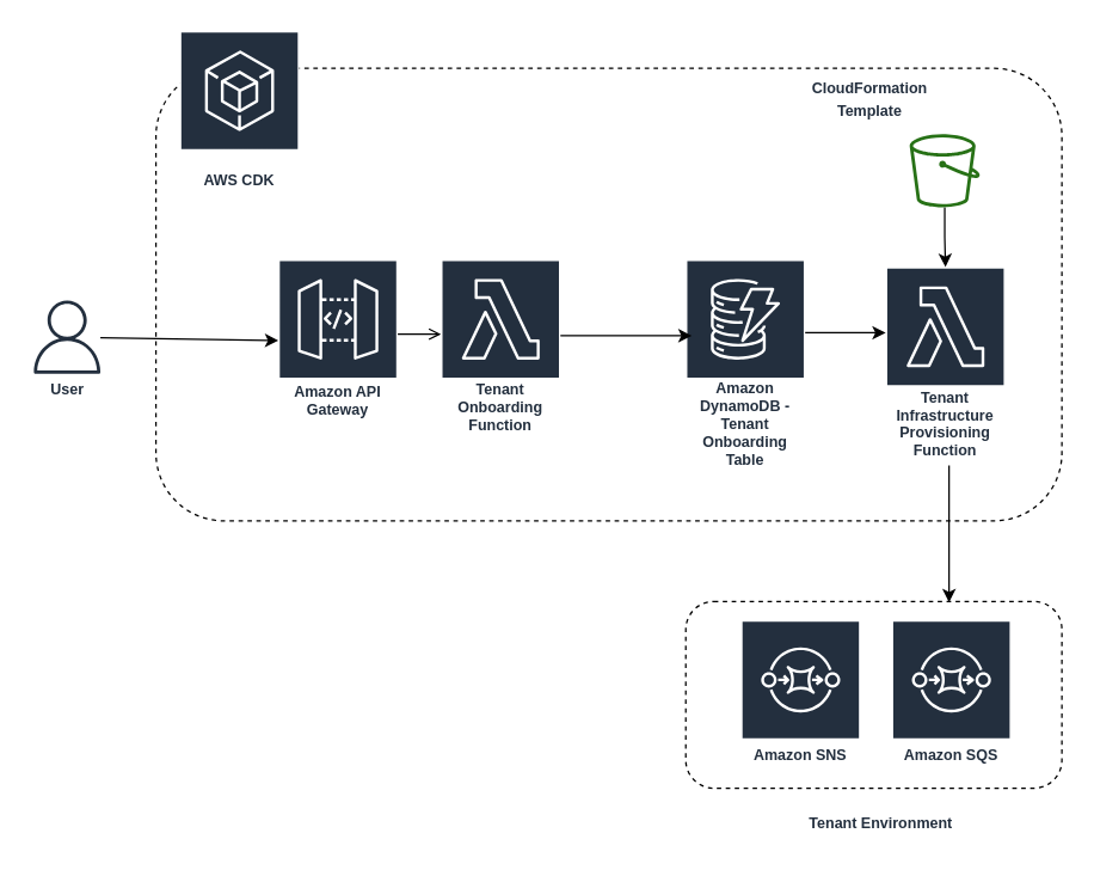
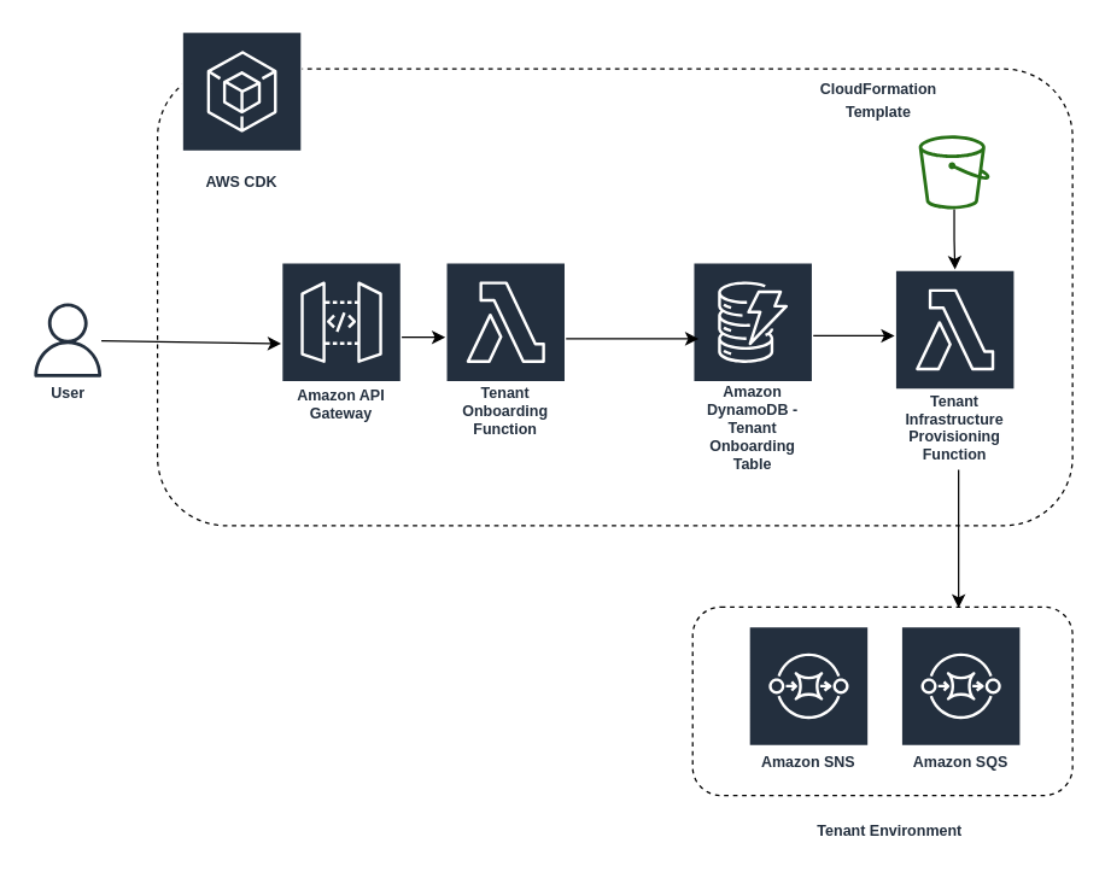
  <mxCell id="0" />
  <mxCell id="1" parent="0" />
  <mxCell id="2" value="" style="rounded=1;whiteSpace=wrap;html=1;fillColor=none;dashed=1;" parent="1" vertex="1"><mxGeometry x="104" y="45" width="607" height="303" as="geometry" /></mxCell>
  <mxCell id="3" value="AWS CDK" style="outlineConnect=0;fontColor=#232F3E;gradientColor=none;strokeColor=#ffffff;fillColor=#232F3E;dashed=0;verticalLabelPosition=middle;verticalAlign=bottom;align=center;html=1;whiteSpace=wrap;fontSize=10;fontStyle=1;spacing=3;shape=mxgraph.aws4.productIcon;prIcon=mxgraph.aws4.tools_and_sdks;" parent="1" vertex="1"><mxGeometry x="120" y="20" width="80" height="110" as="geometry" /></mxCell>
  <mxCell id="4" value="" style="outlineConnect=0;fontColor=#232F3E;gradientColor=none;fillColor=#232F3E;strokeColor=none;dashed=0;verticalLabelPosition=bottom;verticalAlign=top;align=center;html=1;fontSize=12;fontStyle=0;aspect=fixed;pointerEvents=1;shape=mxgraph.aws4.user;" parent="1" vertex="1"><mxGeometry x="20" y="200.5" width="49" height="49" as="geometry" /></mxCell>
  <mxCell id="5" value="&lt;span style=&quot;color: rgb(35 , 47 , 62) ; font-size: 10px ; font-weight: 700&quot;&gt;User&lt;/span&gt;" style="text;html=1;strokeColor=none;fillColor=none;align=center;verticalAlign=middle;whiteSpace=wrap;rounded=0;dashed=1;" parent="1" vertex="1"><mxGeometry x="24.5" y="249.5" width="40" height="20" as="geometry" /></mxCell>
  <mxCell id="6" value="" style="endArrow=classic;html=1;" parent="1" source="4" target="8" edge="1"><mxGeometry width="50" height="50" relative="1" as="geometry"><mxPoint x="180" y="260" as="sourcePoint" /><mxPoint x="150" y="210" as="targetPoint" /><Array as="points" /></mxGeometry></mxCell>
- <mxCell id="7" style="edgeStyle=orthogonalEdgeStyle;rounded=0;orthogonalLoop=1;jettySize=auto;html=1;endArrow=open;" parent="1" source="8" target="9" edge="1"><mxGeometry relative="1" as="geometry"><Array as="points"><mxPoint x="279" y="223" /><mxPoint x="279" y="223" /></Array></mxGeometry></mxCell>
+ <mxCell id="7" style="edgeStyle=orthogonalEdgeStyle;rounded=0;orthogonalLoop=1;jettySize=auto;html=1;" parent="1" source="8" target="9" edge="1"><mxGeometry relative="1" as="geometry"><Array as="points"><mxPoint x="279" y="223" /><mxPoint x="279" y="223" /></Array></mxGeometry></mxCell>
  <mxCell id="8" value="Amazon API Gateway" style="outlineConnect=0;fontColor=#232F3E;gradientColor=none;strokeColor=#ffffff;fillColor=#232F3E;dashed=0;verticalLabelPosition=middle;verticalAlign=bottom;align=center;html=1;whiteSpace=wrap;fontSize=10;fontStyle=1;spacing=3;shape=mxgraph.aws4.productIcon;prIcon=mxgraph.aws4.api_gateway;" parent="1" vertex="1"><mxGeometry x="186" y="173" width="80" height="110" as="geometry" /></mxCell>
  <mxCell id="9" value="Tenant Onboarding Function" style="outlineConnect=0;fontColor=#232F3E;gradientColor=none;strokeColor=#ffffff;fillColor=#232F3E;dashed=0;verticalLabelPosition=middle;verticalAlign=bottom;align=center;html=1;whiteSpace=wrap;fontSize=10;fontStyle=1;spacing=3;shape=mxgraph.aws4.productIcon;prIcon=mxgraph.aws4.lambda;" parent="1" vertex="1"><mxGeometry x="295" y="173" width="80" height="121" as="geometry" /></mxCell>
  <mxCell id="10" value="Amazon DynamoDB - Tenant Onboarding Table" style="outlineConnect=0;fontColor=#232F3E;gradientColor=none;strokeColor=#ffffff;fillColor=#232F3E;dashed=0;verticalLabelPosition=middle;verticalAlign=bottom;align=center;html=1;whiteSpace=wrap;fontSize=10;fontStyle=1;spacing=3;shape=mxgraph.aws4.productIcon;prIcon=mxgraph.aws4.dynamodb;" parent="1" vertex="1"><mxGeometry x="459" y="173" width="80" height="144" as="geometry" /></mxCell>
  <mxCell id="11" style="edgeStyle=orthogonalEdgeStyle;rounded=0;orthogonalLoop=1;jettySize=auto;html=1;exitX=1;exitY=0.421;exitDx=0;exitDy=0;exitPerimeter=0;" parent="1" source="9" edge="1"><mxGeometry relative="1" as="geometry"><mxPoint x="409" y="224" as="sourcePoint" /><mxPoint x="463" y="224" as="targetPoint" /><Array as="points" /></mxGeometry></mxCell>
  <mxCell id="12" value="Tenant Infrastructure Provisioning Function" style="outlineConnect=0;fontColor=#232F3E;gradientColor=none;strokeColor=#ffffff;fillColor=#232F3E;dashed=0;verticalLabelPosition=middle;verticalAlign=bottom;align=center;html=1;whiteSpace=wrap;fontSize=10;fontStyle=1;spacing=3;shape=mxgraph.aws4.productIcon;prIcon=mxgraph.aws4.lambda;" parent="1" vertex="1"><mxGeometry x="593" y="178" width="80" height="133" as="geometry" /></mxCell>
  <mxCell id="13" style="edgeStyle=orthogonalEdgeStyle;rounded=0;orthogonalLoop=1;jettySize=auto;html=1;" parent="1" edge="1"><mxGeometry relative="1" as="geometry"><mxPoint x="539" y="222" as="sourcePoint" /><mxPoint x="593" y="222" as="targetPoint" /><Array as="points"><mxPoint x="552" y="222" /><mxPoint x="552" y="222" /></Array></mxGeometry></mxCell>
  <mxCell id="14" style="edgeStyle=orthogonalEdgeStyle;rounded=0;orthogonalLoop=1;jettySize=auto;html=1;" parent="1" source="15" target="12" edge="1"><mxGeometry relative="1" as="geometry" /></mxCell>
  <mxCell id="15" value="" style="outlineConnect=0;fontColor=#232F3E;gradientColor=none;fillColor=#277116;strokeColor=none;dashed=0;verticalLabelPosition=bottom;verticalAlign=top;align=center;html=1;fontSize=12;fontStyle=0;aspect=fixed;pointerEvents=1;shape=mxgraph.aws4.bucket;" parent="1" vertex="1"><mxGeometry x="609" y="89.12" width="47" height="48.88" as="geometry" /></mxCell>
  <mxCell id="16" value="&lt;span style=&quot;color: rgb(35 , 47 , 62) ; font-size: 10px ; font-weight: 700&quot;&gt;CloudFormation Template&lt;/span&gt;" style="text;html=1;strokeColor=none;fillColor=none;align=center;verticalAlign=middle;whiteSpace=wrap;rounded=0;" parent="1" vertex="1"><mxGeometry x="526" y="55" width="113" height="20" as="geometry" /></mxCell>
  <mxCell id="17" value="Amazon SNS" style="outlineConnect=0;fontColor=#232F3E;gradientColor=none;strokeColor=#ffffff;fillColor=#232F3E;dashed=0;verticalLabelPosition=middle;verticalAlign=bottom;align=center;html=1;whiteSpace=wrap;fontSize=10;fontStyle=1;spacing=3;shape=mxgraph.aws4.productIcon;prIcon=mxgraph.aws4.sqs;" parent="1" vertex="1"><mxGeometry x="496" y="414.5" width="80" height="100" as="geometry" /></mxCell>
  <mxCell id="18" value="" style="rounded=1;whiteSpace=wrap;html=1;fillColor=none;dashed=1;" parent="1" vertex="1"><mxGeometry x="459" y="402" width="252" height="125" as="geometry" /></mxCell>
  <mxCell id="19" value="Amazon SQS" style="outlineConnect=0;fontColor=#232F3E;gradientColor=none;strokeColor=#ffffff;fillColor=#232F3E;dashed=0;verticalLabelPosition=middle;verticalAlign=bottom;align=center;html=1;whiteSpace=wrap;fontSize=10;fontStyle=1;spacing=3;shape=mxgraph.aws4.productIcon;prIcon=mxgraph.aws4.sqs;" parent="1" vertex="1"><mxGeometry x="597" y="414.5" width="80" height="100" as="geometry" /></mxCell>
  <mxCell id="20" value="&lt;font color=&quot;#232f3e&quot;&gt;&lt;span style=&quot;font-size: 10px&quot;&gt;&lt;b&gt;Tenant Environment&lt;/b&gt;&lt;/span&gt;&lt;/font&gt;" style="text;html=1;strokeColor=none;fillColor=none;align=center;verticalAlign=middle;whiteSpace=wrap;rounded=0;dashed=1;" parent="1" vertex="1"><mxGeometry x="535" y="539.5" width="110" height="20" as="geometry" /></mxCell>
  <mxCell id="21" value="" style="endArrow=classic;html=1;entryX=0.7;entryY=0.005;entryDx=0;entryDy=0;entryPerimeter=0;exitX=0.53;exitY=1;exitDx=0;exitDy=0;exitPerimeter=0;" parent="1" source="12" target="18" edge="1"><mxGeometry width="50" height="50" relative="1" as="geometry"><mxPoint x="635" y="320" as="sourcePoint" /><mxPoint x="521" y="295" as="targetPoint" /></mxGeometry></mxCell>
